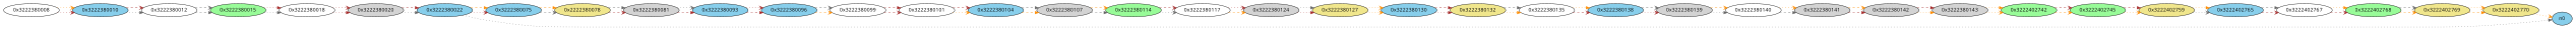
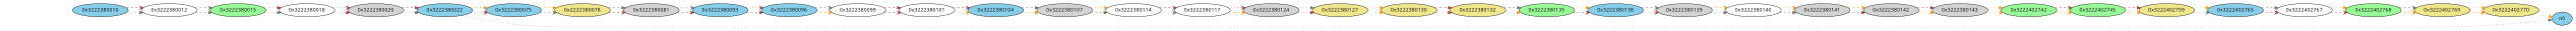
  digraph {
    fontname="Open Sans"
    rankdir=LR
    node [fillcolor=skyblue fontname="Open Sans" style=filled]
    edge [arrowhead=vee color=brown fontname="Open Sans" style=dashed]
-   n1 [fillcolor=white label="0x3222380008"]
    n2 [label="0x3222380010"]
    n3 [fillcolor=white label="0x3222380012"]
    n4 [fillcolor=palegreen label="0x3222380015"]
    n5 [fillcolor=white label="0x3222380018"]
    n6 [fillcolor=lightgrey label="0x3222380020"]
    n7 [label="0x3222380022"]
    n8 [label="0x3222380075"]
    n0
    n9 [fillcolor=khaki label="0x2222380078"]
    n10 [fillcolor=lightgrey label="0x3222380081"]
    n11 [label="0x3222380093"]
    n12 [label="0x3222380096"]
    n13 [fillcolor=white label="0x3222380099"]
    n14 [fillcolor=white label="0x3222380101"]
    n15 [label="0x3222380104"]
    n16 [fillcolor=lightgrey label="0x3222380107"]
-   n17 [fillcolor=palegreen label="0x3222380114"]
+   n17 [fillcolor=white label="0x3222380114"]
    n18 [fillcolor=white label="0x3222380117"]
    n19 [fillcolor=lightgrey label="0x3222380124"]
    n20 [fillcolor=khaki label="0x3222380127"]
-   n21 [label="0x3222380130"]
+   n21 [fillcolor=khaki label="0x3222380130"]
    n22 [fillcolor=khaki label="0x3222380132"]
-   n23 [fillcolor=white label="0x3222380135"]
+   n23 [fillcolor=palegreen label="0x3222380135"]
    n24 [label="0x3222380138"]
    n25 [fillcolor=lightgrey label="0x3222380139"]
    n26 [fillcolor=white label="0x3222380140"]
    n27 [fillcolor=lightgrey label="0x3222380141"]
    n28 [fillcolor=lightgrey label="0x3222380142"]
    n29 [fillcolor=lightgrey label="0x3222380143"]
    n30 [fillcolor=palegreen label="0x3222402742"]
    n31 [fillcolor=palegreen label="0x3222402745"]
    n32 [fillcolor=khaki label="0x3222402759"]
    n33 [label="0x3222402765"]
    n34 [fillcolor=white label="0x3222402767"]
    n35 [fillcolor=palegreen label="0x3222402768"]
    n36 [fillcolor=khaki label="0x3222402769"]
    n37 [fillcolor=khaki label="0x3222402770"]
-   n1 -> n2 [style=dotted]
-   n1 -> n2 [color=darkorange style=dotted]
    n2 -> n3 [arrowhead=normal color=gray40 style=dotted]
    n2 -> n3
    n3 -> n4 [arrowhead=normal color=gray40]
    n3 -> n4 [color=gray40]
    n4 -> n5 [arrowhead=normal color=gray40 style=dotted]
    n4 -> n5 [arrowhead=normal style=dotted]
    n5 -> n6 [arrowhead=normal style=dotted]
    n5 -> n6 [style=dotted]
    n6 -> n7 [arrowhead=normal color=gray40 style=dotted]
    n6 -> n7 [arrowhead=normal]
    n7 -> n8 [style=dotted]
    n7 -> n8 [arrowhead=normal color=darkorange]
    n7 -> n0 [arrowhead=normal color=gray40 style=dotted]
    n8 -> n9 [color=gray40]
    n8 -> n9 [arrowhead=normal color=darkorange]
    n9 -> n10
    n9 -> n10 [arrowhead=normal color=gray40]
    n10 -> n11 [arrowhead=normal]
    n10 -> n11 [color=gray40 style=dotted]
    n11 -> n12 [arrowhead=normal]
    n11 -> n12 [style=dotted]
    n12 -> n13 [color=darkorange]
    n12 -> n13 [color=gray40]
    n13 -> n14
    n13 -> n14 [arrowhead=normal]
    n14 -> n15 [color=darkorange style=dotted]
    n14 -> n15
    n15 -> n16 [arrowhead=normal color=darkorange]
    n15 -> n16 [arrowhead=normal color=gray40]
    n16 -> n17 [arrowhead=normal color=gray40]
    n16 -> n17 [color=darkorange]
    n17 -> n18 [color=gray40 style=dotted]
    n17 -> n18
    n18 -> n19 [color=darkorange]
    n18 -> n19 [style=dotted]
    n19 -> n20 [arrowhead=normal style=dotted]
    n19 -> n20 [arrowhead=normal color=gray40 style=dotted]
    n20 -> n21 [color=darkorange style=dotted]
    n20 -> n21 [color=darkorange style=dotted]
    n21 -> n22 [arrowhead=normal style=dotted]
    n21 -> n22 [arrowhead=normal]
    n22 -> n23 [arrowhead=normal color=darkorange style=dotted]
    n22 -> n23 [arrowhead=normal color=gray40]
    n23 -> n24
    n23 -> n24 [arrowhead=normal color=darkorange style=dotted]
    n24 -> n25 [style=dotted]
    n24 -> n25 [color=gray40]
    n25 -> n26 [arrowhead=normal color=gray40 style=dotted]
    n25 -> n26 [color=darkorange]
    n26 -> n27 [arrowhead=normal color=gray40]
    n26 -> n27 [color=darkorange style=dotted]
    n27 -> n28 [arrowhead=normal]
    n27 -> n28 [color=darkorange]
    n28 -> n29 [arrowhead=normal color=darkorange style=dotted]
    n28 -> n29 [arrowhead=normal]
    n29 -> n30 [color=darkorange style=dotted]
    n29 -> n30 [arrowhead=normal color=darkorange style=dotted]
    n30 -> n31 [color=darkorange]
    n30 -> n31
    n31 -> n32 [color=darkorange style=dotted]
    n31 -> n32 [arrowhead=normal]
    n32 -> n33 [color=gray40 style=dotted]
    n32 -> n33 [arrowhead=normal color=darkorange style=dotted]
    n33 -> n34
    n33 -> n34 [arrowhead=normal color=gray40]
    n34 -> n35
    n34 -> n35 [arrowhead=normal color=darkorange style=dotted]
    n35 -> n36 [color=darkorange]
    n35 -> n36 [color=gray40]
    n36 -> n37 [arrowhead=normal color=darkorange]
    n36 -> n37 [color=darkorange style=dotted]
    n37 -> n0 [color=darkorange style=dotted]
  }
